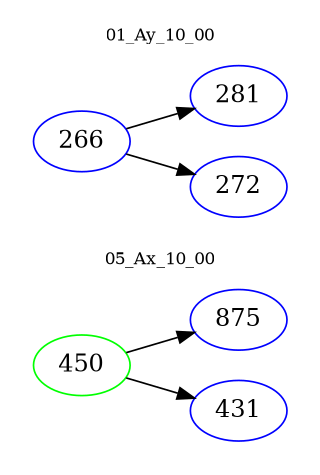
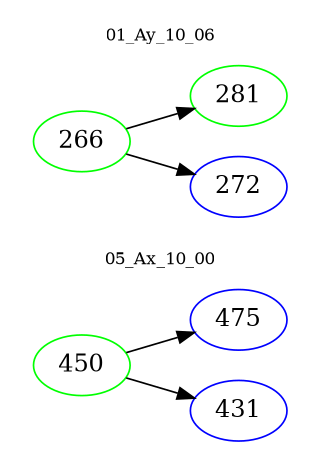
  digraph {
    rankdir=LR
    node [color=blue]
    edge [color=black]
    n1 [color=green label=450]
    n2 [label=431]
-   n3 [label=875]
-   n4 [label=266]
+   n3 [label=475]
+   n4 [color=green label=266]
    n5 [label=272]
-   n6 [label=281]
+   n6 [color=green label=281]
    subgraph cluster_1 {
      color=white
      fontsize=10
      label="05_Ax_10_00"
      n1
      n2
      n3
    }
    subgraph cluster_2 {
      color=white
      fontsize=10
-     label="01_Ay_10_00"
+     label="01_Ay_10_06"
      n4
      n5
      n6
    }
    n1 -> n2
    n1 -> n3
    n4 -> n5
    n4 -> n6
  }
